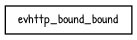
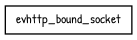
  digraph {
    rankdir=TB
    fontname="Patrick Hand"
-   n1 [color=black fillcolor=white fontname="Patrick Hand" fontsize=10 height=0.2 label=evhttp_bound_bound shape=record style=filled width=0.4]
+   n1 [color=black fillcolor=white fontname="Patrick Hand" fontsize=10 height=0.2 label=evhttp_bound_socket shape=record style=filled width=0.4]
  }
